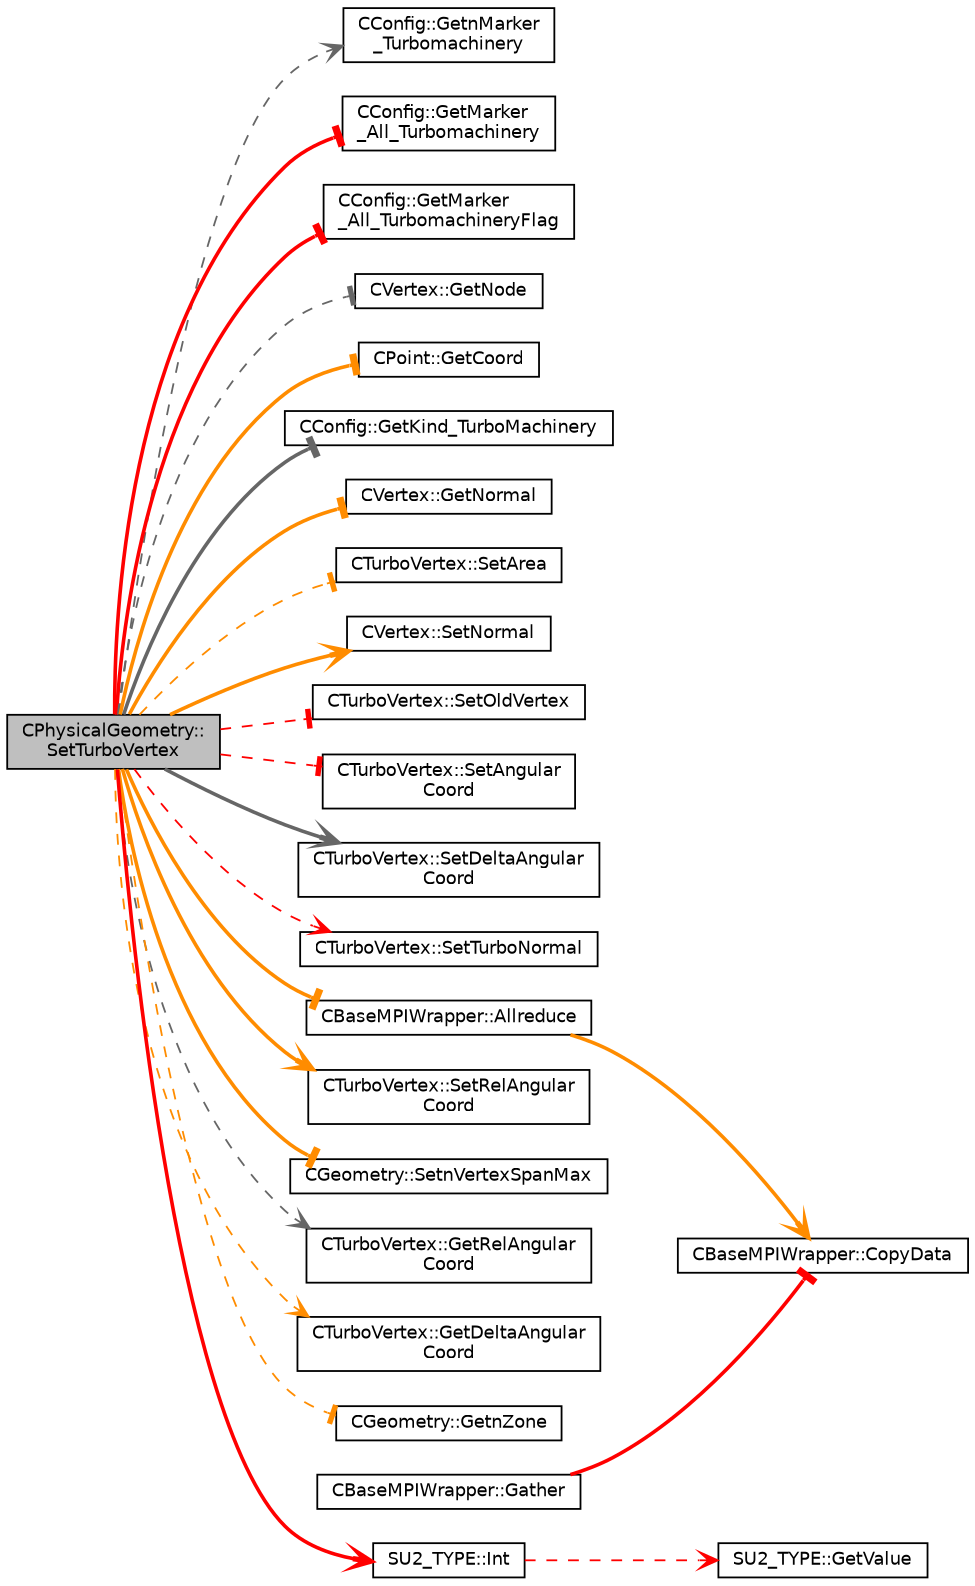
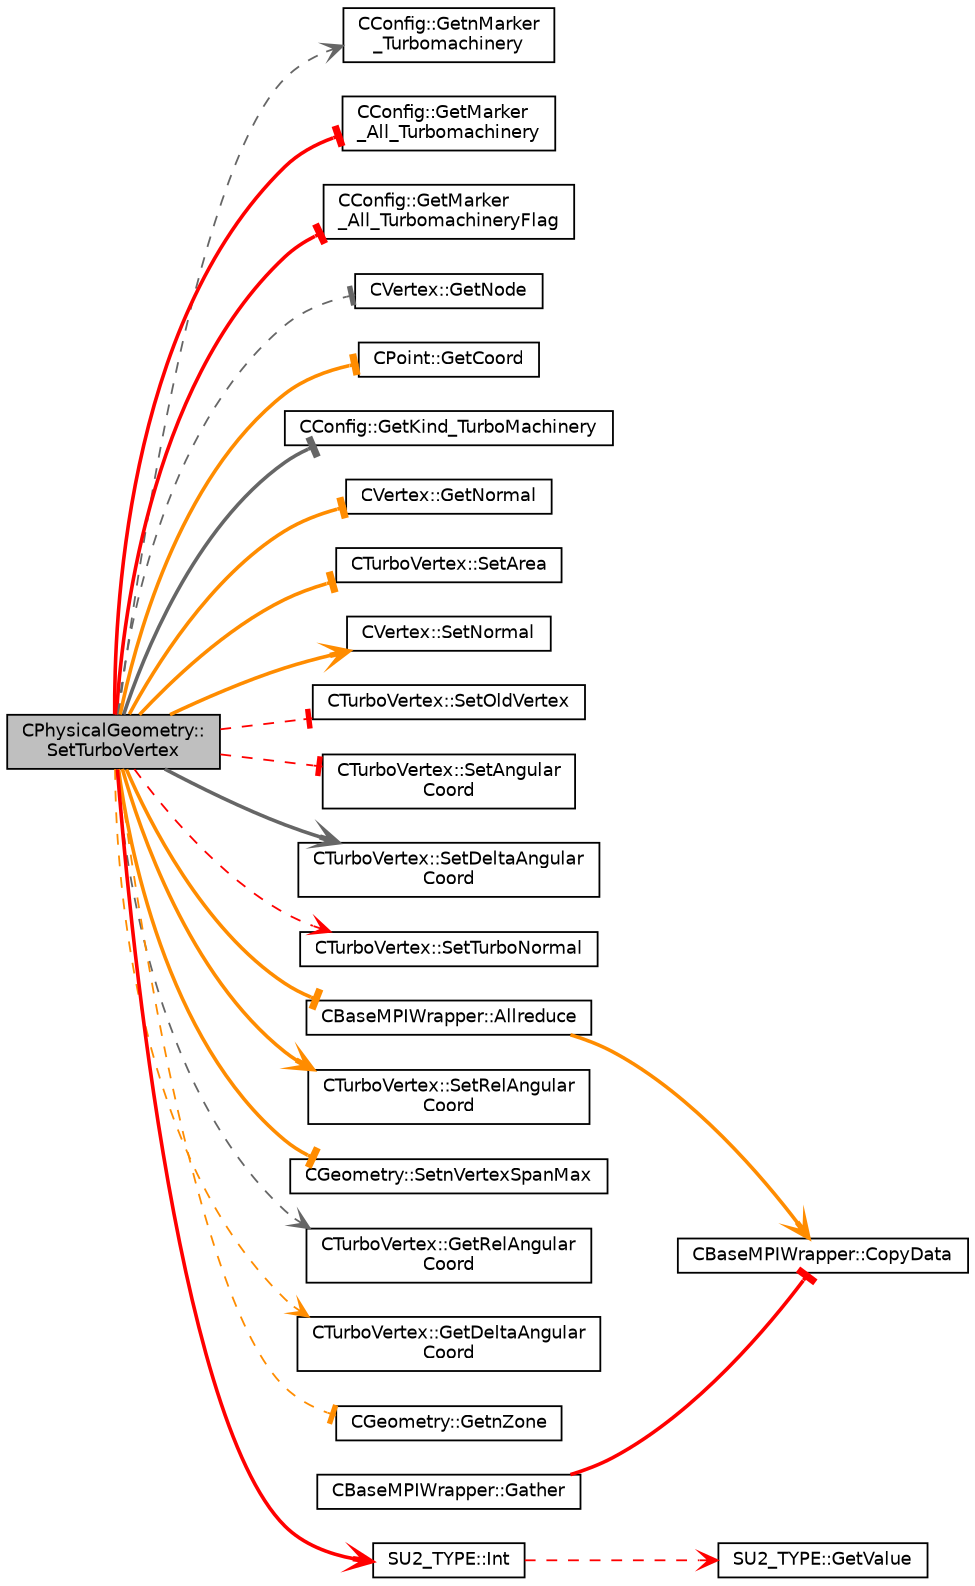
  digraph {
    rankdir=LR
    node [color=black fillcolor=white fontname=Helvetica fontsize=10 shape=record style=filled]
    edge [arrowhead=tee color=darkorange fontname=Helvetica fontsize=10 labelfontname=Helvetica labelfontsize=10 style=bold]
    n1 [fillcolor=grey75 fontcolor=black height=0.2 label="CPhysicalGeometry::\lSetTurboVertex" width=0.4]
    n2 [height=0.2 label="CConfig::GetnMarker\l_Turbomachinery" width=0.4]
    n3 [height=0.2 label="CConfig::GetMarker\l_All_Turbomachinery" width=0.4]
    n4 [height=0.2 label="CConfig::GetMarker\l_All_TurbomachineryFlag" width=0.4]
    n5 [height=0.2 label="CVertex::GetNode" width=0.4]
    n6 [height=0.2 label="CPoint::GetCoord" width=0.4]
    n7 [height=0.2 label="CConfig::GetKind_TurboMachinery" width=0.4]
    n8 [height=0.2 label="CVertex::GetNormal" width=0.4]
    n9 [height=0.2 label="CTurboVertex::SetArea" width=0.4]
    n10 [height=0.2 label="CVertex::SetNormal" width=0.4]
    n11 [height=0.2 label="CTurboVertex::SetOldVertex" width=0.4]
    n12 [height=0.2 label="CTurboVertex::SetAngular\lCoord" width=0.4]
    n13 [height=0.2 label="CTurboVertex::SetDeltaAngular\lCoord" width=0.4]
    n14 [height=0.2 label="CTurboVertex::SetTurboNormal" width=0.4]
    n15 [height=0.2 label="CBaseMPIWrapper::Allreduce" width=0.4]
    n16 [height=0.2 label="CTurboVertex::SetRelAngular\lCoord" width=0.4]
    n17 [height=0.2 label="CGeometry::SetnVertexSpanMax" width=0.4]
    n18 [height=0.2 label="CTurboVertex::GetRelAngular\lCoord" width=0.4]
    n19 [height=0.2 label="CTurboVertex::GetDeltaAngular\lCoord" width=0.4]
    n20 [height=0.2 label="CGeometry::GetnZone" width=0.4]
    n21 [height=0.2 label="SU2_TYPE::Int" width=0.4]
    n22 [height=0.2 label="CBaseMPIWrapper::CopyData" width=0.4]
    n23 [height=0.2 label="CBaseMPIWrapper::Gather" width=0.4]
    n24 [height=0.2 label="SU2_TYPE::GetValue" width=0.4]
    n1 -> n2 [arrowhead=vee color=gray40 style=dashed]
    n1 -> n3 [color=red]
    n1 -> n4 [color=red]
    n1 -> n5 [color=gray40 style=dashed]
    n1 -> n6
    n1 -> n7 [color=gray40]
    n1 -> n8
-   n1 -> n9 [style=dashed]
+   n1 -> n9
    n1 -> n10 [arrowhead=vee]
    n1 -> n11 [color=red style=dashed]
    n1 -> n12 [color=red style=dashed]
    n1 -> n13 [arrowhead=vee color=gray40]
    n1 -> n14 [arrowhead=vee color=red style=dashed]
    n1 -> n15
    n1 -> n16 [arrowhead=vee]
    n1 -> n17
    n1 -> n18 [arrowhead=vee color=gray40 style=dashed]
    n1 -> n19 [arrowhead=vee style=dashed]
    n1 -> n20 [style=dashed]
    n1 -> n21 [arrowhead=vee color=red]
    n15 -> n22 [arrowhead=vee]
    n21 -> n24 [arrowhead=vee color=red style=dashed]
    n23 -> n22 [color=red]
  }
